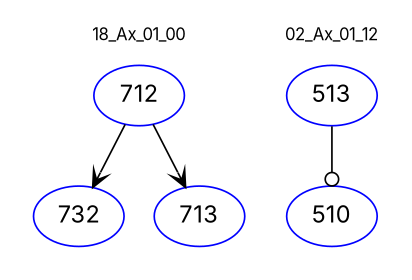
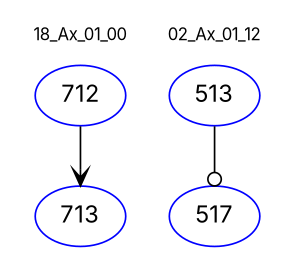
  digraph {
    fontname=Inter
    node [color=blue fontname=Inter]
    edge [arrowhead=vee color=black fontname=Inter]
    n1 [label=712]
-   n2 [label=732]
    n3 [label=713]
    n4 [label=513]
-   n5 [label=510]
+   n5 [label=517]
    subgraph cluster_1 {
      color=white
      fontsize=10
      label="18_Ax_01_00"
      n1
-     n2
      n3
    }
    subgraph cluster_2 {
      color=white
      fontsize=10
      label="02_Ax_01_12"
      n4
      n5
    }
-   n1 -> n2
    n1 -> n3
    n4 -> n5 [arrowhead=odot]
  }
